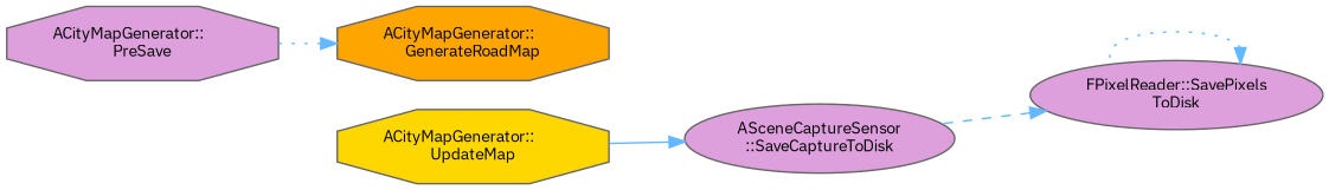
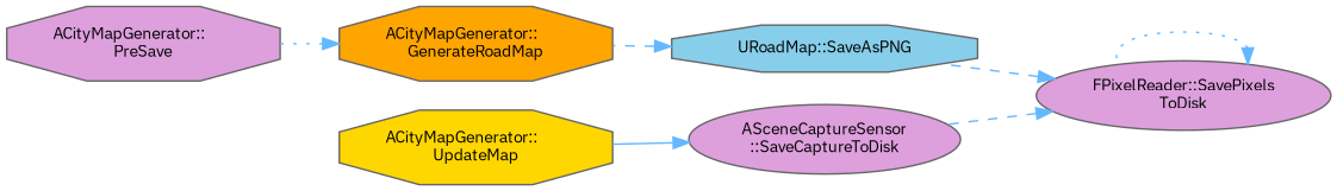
  digraph {
    fontname="IBM Plex Sans"
    rankdir=RL
    node [color=grey40 fillcolor=plum fontname="IBM Plex Sans" fontsize=10 shape=octagon style=filled]
    edge [color=steelblue1 dir=back fontname="IBM Plex Sans" fontsize=10 labelfontname=Helvetica labelfontsize=10 style=dashed]
    n1 [color=gray40 fontcolor=black height=0.2 label="FPixelReader::SavePixels\lToDisk" shape=ellipse width=0.4]
+   n2 [fillcolor=skyblue height=0.2 label="URoadMap::SaveAsPNG" width=0.4]
    n3 [height=0.2 label="ASceneCaptureSensor\l::SaveCaptureToDisk" shape=ellipse width=0.4]
    n4 [fillcolor=orange height=0.2 label="ACityMapGenerator::\lGenerateRoadMap" width=0.4]
    n5 [fillcolor=gold height=0.2 label="ACityMapGenerator::\lUpdateMap" width=0.4]
    n6 [height=0.2 label="ACityMapGenerator::\lPreSave" width=0.4]
    n1 -> n1 [style=dotted]
+   n1 -> n2
    n1 -> n3
+   n2 -> n4
    n3 -> n5 [style=solid]
    n4 -> n6 [style=dotted]
  }
